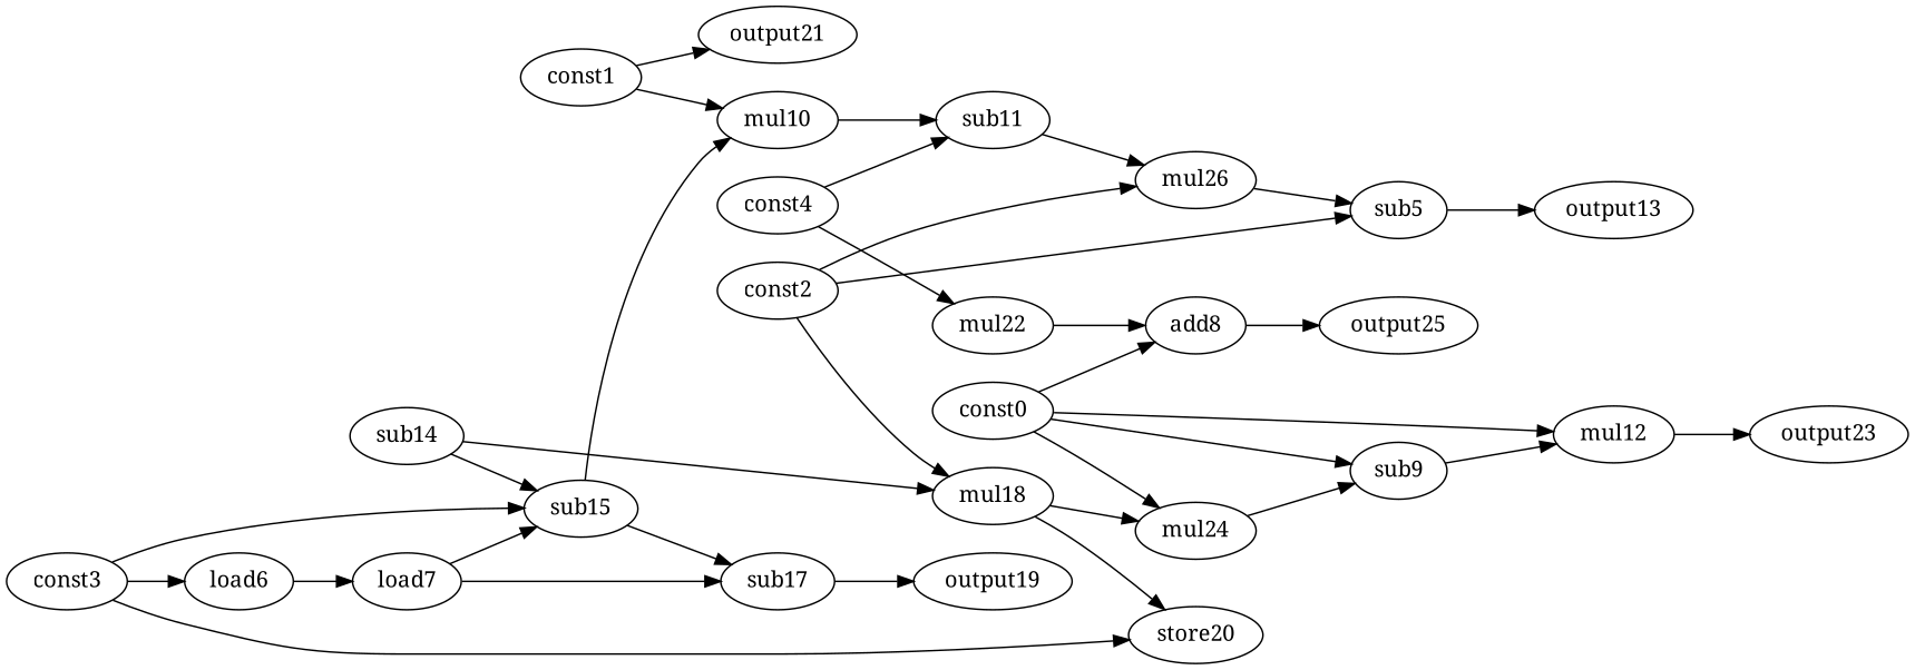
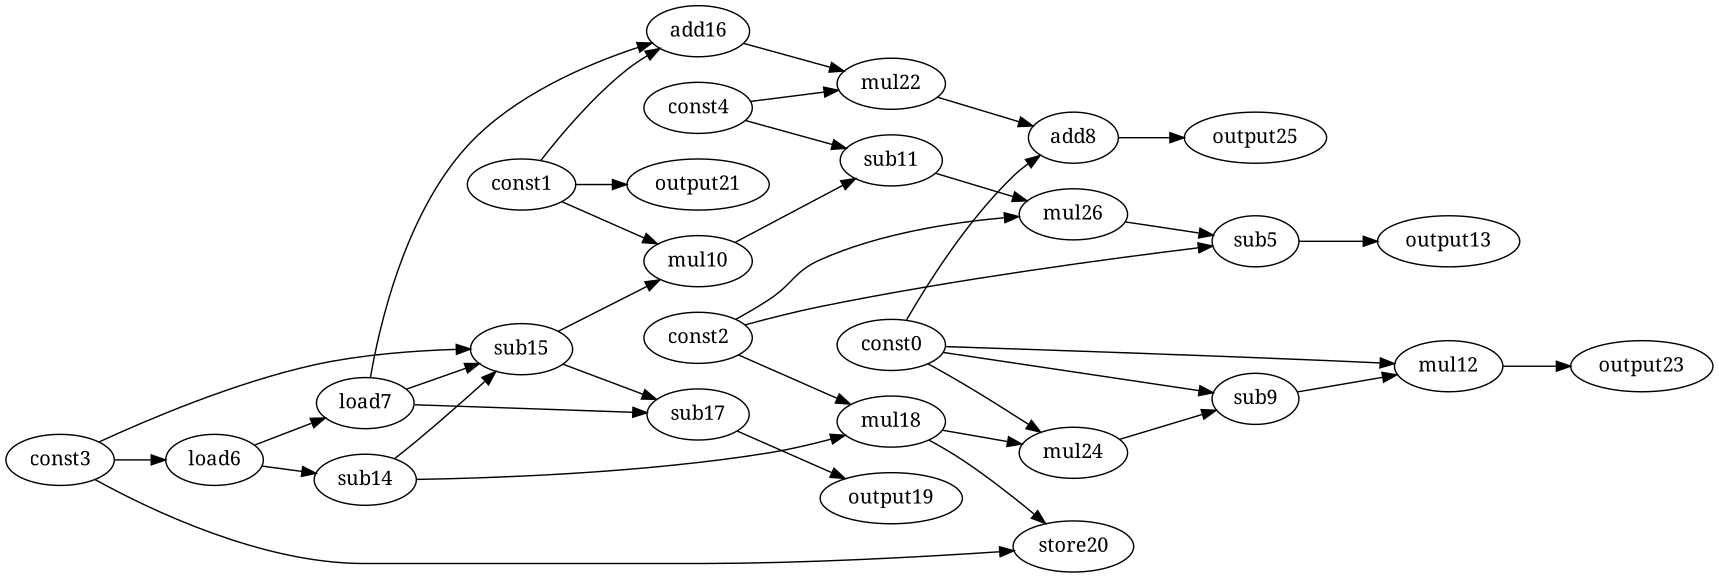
  digraph {
    fontname="Noto Serif"
    rankdir=LR
    node [fontname="Noto Serif" opcode=sub]
    edge [fontname="Noto Serif" operand=0]
    const0 [opcode=const]
    add8 [opcode=add]
    sub9
    mul12 [opcode=mul]
    mul24 [opcode=mul]
    output25 [opcode=output]
    output23 [opcode=output]
    const1 [opcode=const]
    mul10 [opcode=mul]
+   add16 [opcode=add]
    output21 [opcode=output]
    sub11
    mul22 [opcode=mul]
    const2 [opcode=const]
    sub5
    mul18 [opcode=mul]
    mul26 [opcode=mul]
    output13 [opcode=output]
    store20 [opcode=store]
    const3 [opcode=const]
    load6 [opcode=load]
    sub15
    load7 [opcode=load]
    sub14
    sub17
    const4 [opcode=const]
    output19 [opcode=output]
    const0 -> add8
    const0 -> sub9
    const0 -> mul12
    const0 -> mul24
    add8 -> output25
    sub9 -> mul12 [operand=1]
    mul12 -> output23
    mul24 -> sub9 [operand=1]
    const1 -> mul10
+   const1 -> add16
    const1 -> output21
    mul10 -> sub11
+   add16 -> mul22
    sub11 -> mul26 [operand=1]
    mul22 -> add8 [operand=1]
    const2 -> sub5 [operand=1]
    const2 -> mul18
    const2 -> mul26
    sub5 -> output13
    mul18 -> mul24 [operand=1]
    mul18 -> store20
    mul26 -> sub5
    const3 -> store20 [operand=1]
    const3 -> load6
    const3 -> sub15
    load6 -> load7
+   load6 -> sub14
    sub15 -> mul10 [operand=1]
    sub15 -> sub17 [operand=1]
+   load7 -> add16 [operand=1]
    load7 -> sub15 [operand=1]
    load7 -> sub17
    sub14 -> mul18 [operand=1]
    sub14 -> sub15 [operand=1]
    sub17 -> output19
    const4 -> sub11 [operand=1]
    const4 -> mul22 [operand=1]
  }
